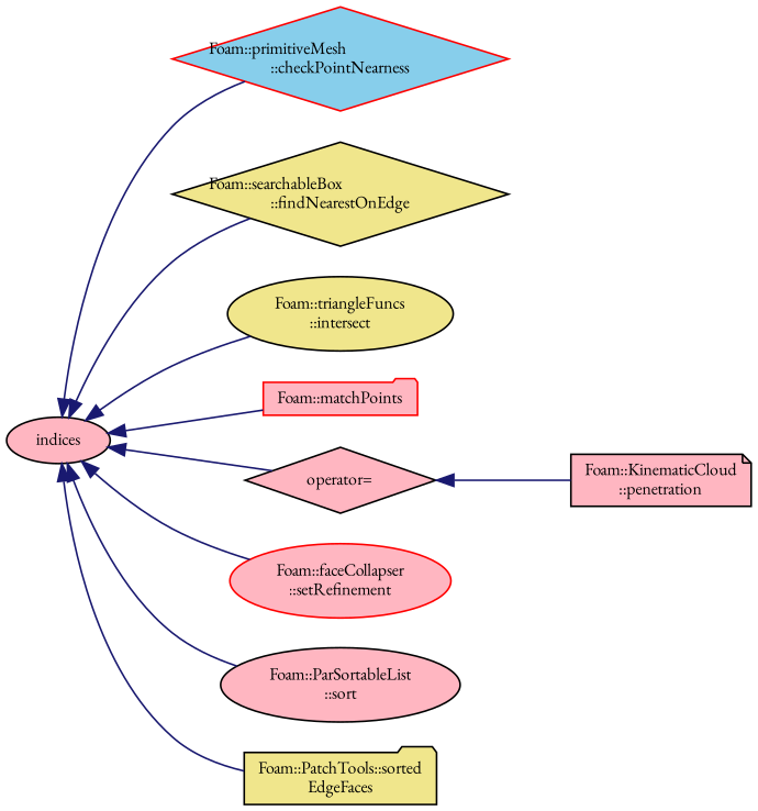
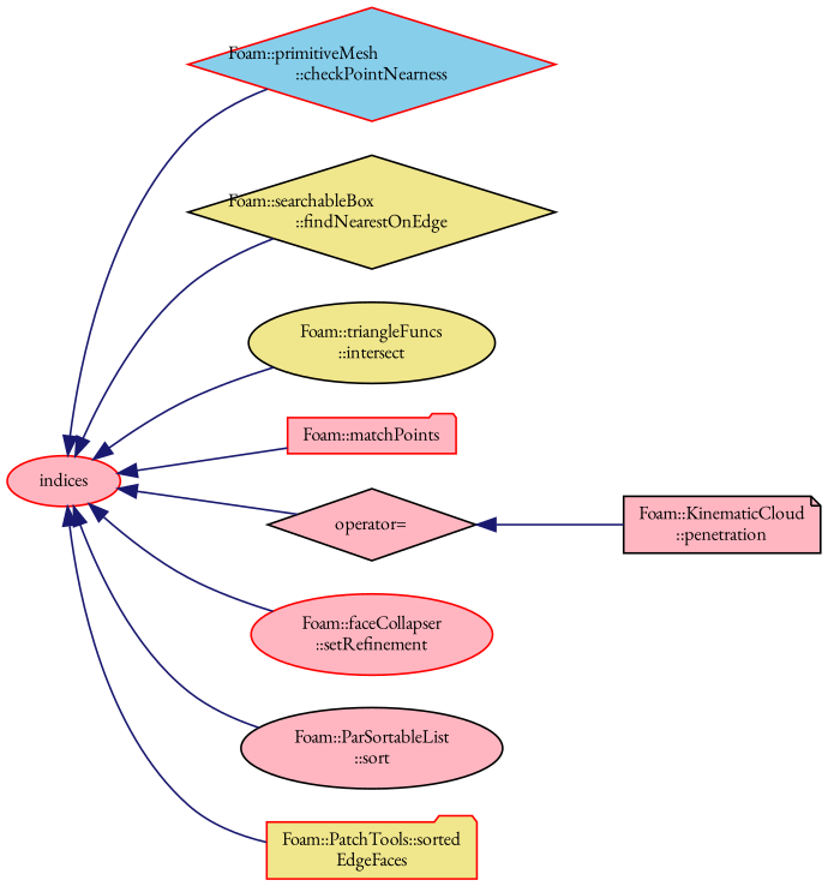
  digraph {
    fontname="EB Garamond"
    rankdir=LR
    node [color=black fillcolor=lightpink fontname="EB Garamond" fontsize=10 shape=ellipse style=filled]
    edge [color=midnightblue dir=back fontname="EB Garamond" fontsize=10 labelfontname=FreeSans labelfontsize=10 style=solid]
-   n1 [fontcolor=black height=0.2 label=indices width=0.4]
+   n1 [color=red fontcolor=black height=0.2 label=indices width=0.4]
    n2 [color=red fillcolor=skyblue height=0.2 label="Foam::primitiveMesh\l::checkPointNearness" shape=diamond width=0.4]
    n3 [fillcolor=khaki height=0.2 label="Foam::searchableBox\l::findNearestOnEdge" shape=diamond width=0.4]
    n4 [fillcolor=khaki height=0.2 label="Foam::triangleFuncs\l::intersect" width=0.4]
    n5 [color=red height=0.2 label="Foam::matchPoints" shape=folder width=0.4]
    n6 [height=0.2 label="operator=" shape=diamond width=0.4]
    n7 [color=red height=0.2 label="Foam::faceCollapser\l::setRefinement" width=0.4]
    n8 [height=0.2 label="Foam::ParSortableList\l::sort" width=0.4]
-   n9 [fillcolor=khaki height=0.2 label="Foam::PatchTools::sorted\lEdgeFaces" shape=folder width=0.4]
+   n9 [color=red fillcolor=khaki height=0.2 label="Foam::PatchTools::sorted\lEdgeFaces" shape=folder width=0.4]
    n10 [height=0.2 label="Foam::KinematicCloud\l::penetration" shape=note width=0.4]
    n1 -> n2
    n1 -> n3
    n1 -> n4
    n1 -> n5
    n1 -> n6
    n1 -> n7
    n1 -> n8
    n1 -> n9
    n6 -> n10
  }
